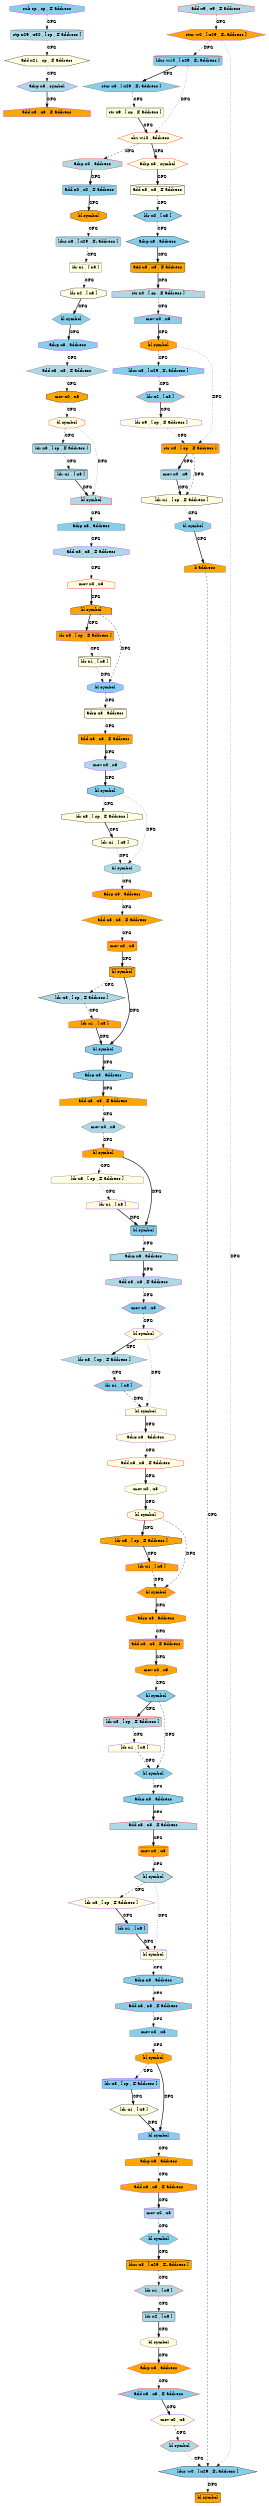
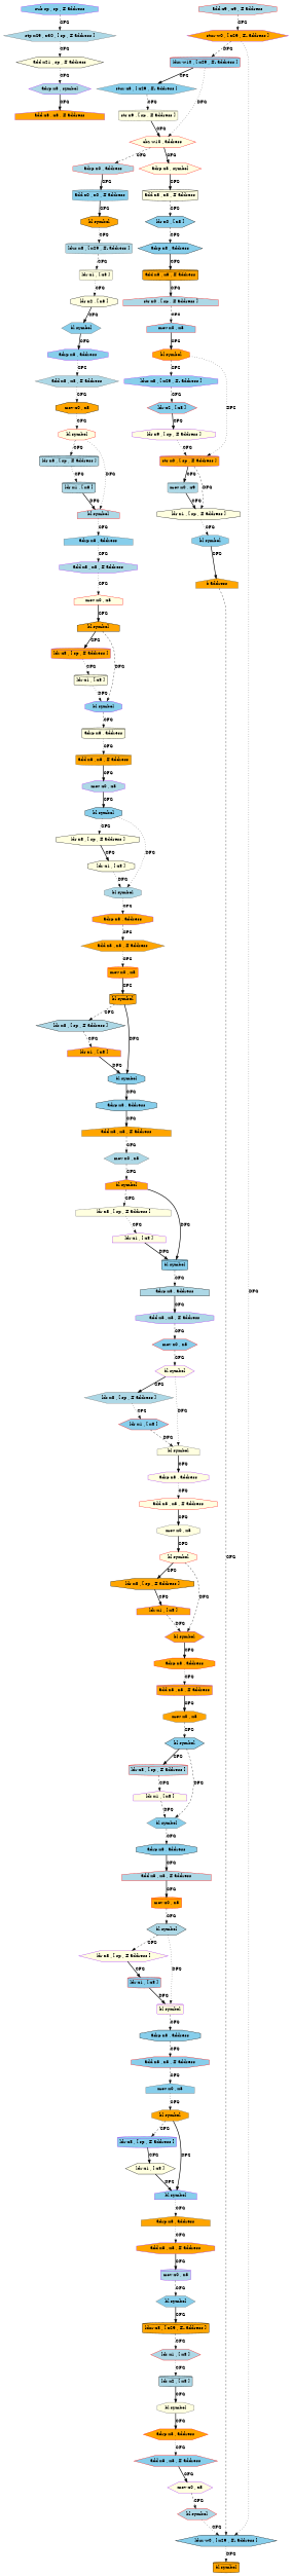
  digraph {
    node [color=black fillcolor=skyblue shape=octagon style=filled]
    edge [style=bold]
    n1 [color=purple label="sub sp , sp , # address"]
-   n2 [color=gray40 fillcolor=lightblue label="stp x29 , x30 , [ sp , # address ]" shape=cylinder]
+   n2 [color=gray40 fillcolor=lightblue label="stp x29 , x30 , [ sp , # address ]" shape=hexagon]
    n3 [fillcolor=lightyellow label="add x21 , sp , # address" shape=hexagon]
    n4 [color=purple fillcolor=lightblue label="adrp x8 , symbol" shape=hexagon]
    n5 [color=purple fillcolor=orange label="add x8 , x8 , # address" shape=house]
    n6 [color=red fillcolor=lightblue label="add x9 , x9 , # address"]
    n7 [color=purple fillcolor=orange label="stur w0 , [ x29 , #- address ]" shape=hexagon]
    n8 [color=red label="ldur w10 , [ x29 , #- address ]" shape=cylinder]
    n9 [label="ldur w0 , [ x29 , #- address ]" shape=hexagon]
    n10 [color=gray40 label="stur x8 , [ x29 , #- address ]" shape=hexagon]
    n11 [color=red fillcolor=lightyellow label="cbz w10 , address" shape=hexagon]
    n12 [fillcolor=orange label="bl symbol" shape=cylinder]
    n13 [color=gray40 fillcolor=lightyellow label="str x9 , [ sp , # address ]" shape=cylinder]
    n14 [color=red fillcolor=lightblue label="adrp x0 , address"]
    n15 [color=red fillcolor=lightyellow label="adrp x8 , symbol" shape=hexagon]
    n16 [color=gray40 label="add x0 , x0 , # address" shape=cylinder]
    n17 [fillcolor=lightyellow label="add x8 , x8 , # address" shape=cylinder]
    n18 [fillcolor=orange label="bl symbol"]
    n19 [label="ldr x0 , [ x8 ]" shape=hexagon]
    n20 [color=gray40 fillcolor=lightblue label="ldur x8 , [ x29 , #- address ]" shape=cylinder]
    n21 [color=gray40 fillcolor=lightyellow label="ldr x1 , [ x8 ]" shape=cylinder]
    n22 [fillcolor=lightyellow label="ldr x2 , [ x8 ]"]
    n23 [color=gray40 label="bl symbol" shape=hexagon]
    n24 [color=purple label="adrp x8 , address"]
    n25 [color=gray40 fillcolor=lightblue label="add x8 , x8 , # address" shape=hexagon]
    n26 [fillcolor=orange label="mov x0 , x8"]
    n27 [color=red fillcolor=lightyellow label="bl symbol"]
    n28 [fillcolor=lightblue label="ldr x8 , [ sp , # address ]" shape=cylinder]
    n29 [color=red fillcolor=lightblue label="bl symbol" shape=house]
    n30 [fillcolor=lightblue label="ldr x1 , [ x8 ]" shape=cylinder]
    n31 [color=gray40 label="adrp x8 , address" shape=house]
    n32 [color=purple fillcolor=lightblue label="add x8 , x8 , # address"]
    n33 [color=red fillcolor=lightyellow label="mov x0 , x8" shape=house]
    n34 [fillcolor=orange label="bl symbol" shape=house]
    n35 [color=purple fillcolor=orange label="ldr x8 , [ sp , # address ]" shape=cylinder]
    n36 [color=purple label="bl symbol"]
    n37 [fillcolor=lightyellow label="ldr x1 , [ x8 ]" shape=cylinder]
    n38 [fillcolor=lightyellow label="adrp x8 , address" shape=cylinder]
    n39 [color=gray40 fillcolor=orange label="add x8 , x8 , # address" shape=cylinder]
    n40 [color=purple fillcolor=lightblue label="mov x0 , x8"]
    n41 [label="bl symbol"]
    n42 [fillcolor=lightyellow label="ldr x8 , [ sp , # address ]"]
    n43 [color=gray40 fillcolor=lightblue label="bl symbol"]
    n44 [fillcolor=lightyellow label="ldr x1 , [ x8 ]"]
    n45 [color=purple fillcolor=orange label="adrp x8 , address"]
    n46 [color=gray40 fillcolor=orange label="add x8 , x8 , # address" shape=hexagon]
    n47 [color=red fillcolor=orange label="mov x0 , x8" shape=cylinder]
    n48 [fillcolor=orange label="bl symbol" shape=cylinder]
    n49 [fillcolor=lightblue label="ldr x8 , [ sp , # address ]" shape=hexagon]
    n50 [label="bl symbol"]
    n51 [color=purple fillcolor=orange label="ldr x1 , [ x8 ]" shape=house]
    n52 [label="adrp x8 , address"]
    n53 [color=gray40 fillcolor=orange label="add x8 , x8 , # address" shape=house]
    n54 [color=gray40 fillcolor=lightblue label="mov x0 , x8" shape=hexagon]
    n55 [color=purple fillcolor=orange label="bl symbol" shape=house]
    n56 [color=gray40 fillcolor=lightyellow label="ldr x8 , [ sp , # address ]" shape=house]
    n57 [label="bl symbol" shape=cylinder]
    n58 [color=purple fillcolor=lightyellow label="ldr x1 , [ x8 ]" shape=house]
    n59 [fillcolor=lightblue label="adrp x8 , address" shape=house]
    n60 [color=purple fillcolor=lightblue label="add x8 , x8 , # address"]
    n61 [color=red label="mov x0 , x8" shape=hexagon]
    n62 [color=purple fillcolor=lightyellow label="bl symbol" shape=hexagon]
    n63 [color=gray40 fillcolor=lightblue label="ldr x8 , [ sp , # address ]" shape=hexagon]
    n64 [color=gray40 fillcolor=lightyellow label="bl symbol" shape=house]
    n65 [color=red label="ldr x1 , [ x8 ]" shape=hexagon]
    n66 [color=purple fillcolor=lightyellow label="adrp x8 , address"]
    n67 [color=red fillcolor=lightyellow label="add x8 , x8 , # address"]
    n68 [color=gray40 fillcolor=lightyellow label="mov x0 , x8"]
    n69 [color=red fillcolor=lightyellow label="bl symbol"]
    n70 [fillcolor=orange label="ldr x8 , [ sp , # address ]"]
    n71 [color=purple fillcolor=orange label="bl symbol" shape=hexagon]
    n72 [color=purple fillcolor=orange label="ldr x1 , [ x8 ]" shape=house]
    n73 [color=red fillcolor=orange label="adrp x8 , address"]
    n74 [color=purple fillcolor=orange label="add x8 , x8 , # address" shape=cylinder]
    n75 [color=gray40 fillcolor=orange label="mov x0 , x8"]
    n76 [label="bl symbol" shape=hexagon]
    n77 [color=red fillcolor=lightblue label="ldr x8 , [ sp , # address ]" shape=cylinder]
    n78 [color=gray40 label="bl symbol" shape=hexagon]
    n79 [color=purple fillcolor=lightyellow label="ldr x1 , [ x8 ]" shape=house]
    n80 [label="adrp x8 , address"]
    n81 [color=red fillcolor=lightblue label="add x8 , x8 , # address" shape=house]
    n82 [color=red fillcolor=orange label="mov x0 , x8" shape=cylinder]
    n83 [fillcolor=lightblue label="bl symbol" shape=hexagon]
    n84 [color=purple fillcolor=lightyellow label="ldr x8 , [ sp , # address ]" shape=hexagon]
    n85 [color=purple fillcolor=lightyellow label="bl symbol" shape=cylinder]
    n86 [color=red label="ldr x1 , [ x8 ]" shape=cylinder]
    n87 [label="adrp x8 , address"]
    n88 [color=red label="add x8 , x8 , # address"]
    n89 [color=gray40 label="mov x0 , x8" shape=house]
    n90 [color=gray40 fillcolor=orange label="bl symbol"]
    n91 [color=purple label="ldr x8 , [ sp , # address ]" shape=cylinder]
    n92 [color=purple label="bl symbol" shape=house]
    n93 [fillcolor=lightyellow label="ldr x1 , [ x8 ]" shape=hexagon]
    n94 [color=gray40 fillcolor=orange label="adrp x8 , address" shape=house]
    n95 [color=purple fillcolor=orange label="add x8 , x8 , # address"]
    n96 [color=purple fillcolor=lightblue label="mov x0 , x8" shape=cylinder]
    n97 [color=gray40 label="bl symbol" shape=hexagon]
    n98 [fillcolor=orange label="ldur x8 , [ x29 , #- address ]" shape=cylinder]
    n99 [color=red fillcolor=lightblue label="ldr x1 , [ x8 ]" shape=hexagon]
    n100 [fillcolor=lightblue label="ldr x2 , [ x8 ]" shape=cylinder]
    n101 [color=gray40 fillcolor=lightyellow label="bl symbol"]
    n102 [color=red fillcolor=orange label="adrp x8 , address" shape=hexagon]
    n103 [color=red label="add x8 , x8 , # address" shape=hexagon]
    n104 [color=purple fillcolor=lightyellow label="mov x0 , x8" shape=hexagon]
    n105 [color=red fillcolor=lightblue label="bl symbol" shape=hexagon]
    n106 [label="adrp x8 , address" shape=hexagon]
    n107 [fillcolor=orange label="add x8 , x8 , # address" shape=cylinder]
    n108 [color=red fillcolor=lightblue label="str x0 , [ sp , # address ]" shape=house]
    n109 [color=red label="mov x0 , x8" shape=house]
    n110 [color=red fillcolor=orange label="bl symbol"]
    n111 [color=purple label="ldur x8 , [ x29 , #- address ]"]
    n112 [color=purple fillcolor=orange label="str x0 , [ sp , # address ]" shape=cylinder]
    n113 [color=red label="ldr x2 , [ x8 ]" shape=hexagon]
    n114 [color=gray40 fillcolor=lightblue label="mov x0 , x9" shape=cylinder]
    n115 [fillcolor=lightyellow label="ldr x1 , [ sp , # address ]"]
    n116 [color=purple fillcolor=lightyellow label="ldr x9 , [ sp , # address ]"]
    n117 [color=gray40 label="bl symbol"]
    n118 [color=gray40 fillcolor=orange label="b address" shape=house]
    n1 -> n2 [label=CFG style=dashed]
    n2 -> n3 [label=CFG style=dotted]
    n3 -> n4 [label=CFG style=dotted]
    n4 -> n5 [label=CFG]
    n6 -> n7 [label=CFG style=dashed]
    n7 -> n8 [label=DFG style=dashed]
    n7 -> n9 [label=DFG style=dotted]
    n8 -> n10 [label=CFG]
    n8 -> n11 [label=DFG style=dotted]
    n9 -> n12 [label=DFG style=dotted]
    n10 -> n13 [label=CFG style=dashed]
    n11 -> n14 [label=CFG style=dashed]
    n11 -> n15 [label=CFG]
    n13 -> n11 [label=CFG]
    n14 -> n16 [label=CFG]
    n15 -> n17 [label=CFG]
    n16 -> n18 [label=CFG]
    n17 -> n19 [label=CFG style=dashed]
    n18 -> n20 [label=CFG style=dotted]
    n19 -> n106 [label=CFG style=dashed]
    n20 -> n21 [label=CFG style=dashed]
    n21 -> n22 [label=CFG style=dotted]
    n22 -> n23 [label=CFG]
    n23 -> n24 [label=CFG]
    n24 -> n25 [label=CFG style=dotted]
    n25 -> n26 [label=CFG style=dotted]
    n26 -> n27 [label=CFG style=dotted]
    n27 -> n28 [label=CFG style=dashed]
    n27 -> n29 [label=DFG style=dotted]
    n28 -> n30 [label=CFG style=dotted]
    n29 -> n31 [label=CFG style=dotted]
    n30 -> n29 [label=DFG]
    n31 -> n32 [label=CFG style=dotted]
    n32 -> n33 [label=CFG style=dotted]
    n33 -> n34 [label=CFG]
    n34 -> n35 [label=CFG]
    n34 -> n36 [label=DFG style=dashed]
    n35 -> n37 [label=CFG style=dotted]
    n36 -> n38 [label=CFG style=dashed]
    n37 -> n36 [label=DFG style=dotted]
    n38 -> n39 [label=CFG style=dotted]
    n39 -> n40 [label=CFG]
    n40 -> n41 [label=CFG]
    n41 -> n42 [label=CFG style=dotted]
    n41 -> n43 [label=DFG style=dotted]
    n42 -> n44 [label=CFG]
    n43 -> n45 [label=CFG style=dotted]
    n44 -> n43 [label=DFG style=dotted]
    n45 -> n46 [label=CFG style=dashed]
    n46 -> n47 [label=CFG style=dotted]
    n47 -> n48 [label=CFG]
    n48 -> n49 [label=CFG style=dashed]
    n48 -> n50 [label=DFG]
    n49 -> n51 [label=CFG style=dashed]
    n50 -> n52 [label=CFG]
    n51 -> n50 [label=DFG]
    n52 -> n53 [label=CFG]
    n53 -> n54 [label=CFG style=dashed]
    n54 -> n55 [label=CFG style=dashed]
    n55 -> n56 [label=CFG style=dashed]
    n55 -> n57 [label=DFG]
    n56 -> n58 [label=CFG style=dotted]
    n57 -> n59 [label=CFG style=dashed]
    n58 -> n57 [label=DFG]
    n59 -> n60 [label=CFG]
    n60 -> n61 [label=CFG style=dashed]
    n61 -> n62 [label=CFG style=dashed]
    n62 -> n63 [label=CFG]
    n62 -> n64 [label=DFG style=dotted]
    n63 -> n65 [label=CFG style=dotted]
    n64 -> n66 [label=CFG]
    n65 -> n64 [label=DFG style=dashed]
    n66 -> n67 [label=CFG style=dotted]
    n67 -> n68 [label=CFG]
    n68 -> n69 [label=CFG]
    n69 -> n70 [label=CFG]
    n69 -> n71 [label=DFG style=dashed]
    n70 -> n72 [label=CFG]
    n71 -> n73 [label=CFG]
    n72 -> n71 [label=DFG style=dashed]
    n73 -> n74 [label=CFG style=dotted]
    n74 -> n75 [label=CFG]
    n75 -> n76 [label=CFG style=dashed]
    n76 -> n77 [label=CFG]
    n76 -> n78 [label=DFG style=dashed]
    n77 -> n79 [label=CFG style=dashed]
    n78 -> n80 [label=CFG style=dashed]
    n79 -> n78 [label=DFG style=dashed]
    n80 -> n81 [label=CFG]
    n81 -> n82 [label=CFG]
    n82 -> n83 [label=CFG style=dashed]
    n83 -> n84 [label=CFG style=dashed]
    n83 -> n85 [label=DFG style=dotted]
    n84 -> n86 [label=CFG]
    n85 -> n87 [label=CFG style=dashed]
    n86 -> n85 [label=DFG]
    n87 -> n88 [label=CFG style=dashed]
    n88 -> n89 [label=CFG style=dashed]
    n89 -> n90 [label=CFG style=dotted]
    n90 -> n91 [label=CFG style=dashed]
    n90 -> n92 [label=DFG]
    n91 -> n93 [label=CFG]
    n92 -> n94 [label=CFG style=dotted]
    n93 -> n92 [label=DFG]
    n94 -> n95 [label=CFG style=dotted]
    n95 -> n96 [label=CFG]
    n96 -> n97 [label=CFG style=dashed]
    n97 -> n98 [label=CFG]
    n98 -> n99 [label=CFG style=dashed]
    n99 -> n100 [label=CFG style=dotted]
    n100 -> n101 [label=CFG]
    n101 -> n102 [label=CFG]
    n102 -> n103 [label=CFG style=dotted]
    n103 -> n104 [label=CFG]
    n104 -> n105 [label=CFG style=dashed]
    n105 -> n9 [label=CFG style=dotted]
    n106 -> n107 [label=CFG]
    n107 -> n108 [label=CFG]
    n108 -> n109 [label=CFG style=dashed]
    n109 -> n110 [label=CFG]
    n110 -> n111 [label=CFG style=dashed]
    n110 -> n112 [label=DFG style=dotted]
    n111 -> n113 [label=CFG style=dashed]
    n112 -> n114 [label=CFG]
    n112 -> n115 [label=DFG style=dashed]
    n113 -> n116 [label=CFG]
    n114 -> n115 [label=CFG]
    n115 -> n117 [label=CFG style=dotted]
    n116 -> n112 [label=CFG style=dotted]
    n117 -> n118 [label=CFG]
    n118 -> n9 [label=CFG style=dashed]
  }
